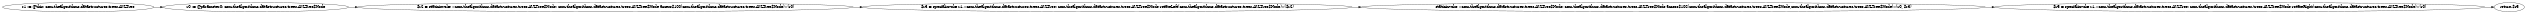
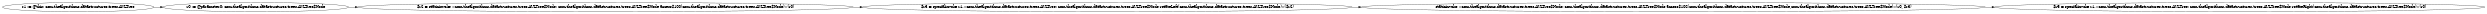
  digraph {
    rankdir=LR
    "r1 := @this: com.thealgorithms.datastructures.trees.AVLTree"
    "r0 := @parameter0: com.thealgorithms.datastructures.trees.AVLTree$Node"
    "$r2 = staticinvoke <com.thealgorithms.datastructures.trees.AVLTree$Node: com.thealgorithms.datastructures.trees.AVLTree$Node access$100(com.thealgorithms.datastructures.trees.AVLTree$Node)>(r0)"
    "$r3 = specialinvoke r1.<com.thealgorithms.datastructures.trees.AVLTree: com.thealgorithms.datastructures.trees.AVLTree$Node rotateLeft(com.thealgorithms.datastructures.trees.AVLTree$Node)>($r2)"
    "staticinvoke <com.thealgorithms.datastructures.trees.AVLTree$Node: com.thealgorithms.datastructures.trees.AVLTree$Node access$102(com.thealgorithms.datastructures.trees.AVLTree$Node,com.thealgorithms.datastructures.trees.AVLTree$Node)>(r0, $r3)"
    "$r5 = specialinvoke r1.<com.thealgorithms.datastructures.trees.AVLTree: com.thealgorithms.datastructures.trees.AVLTree$Node rotateRight(com.thealgorithms.datastructures.trees.AVLTree$Node)>(r0)"
-   "return $r5"
    "r1 := @this: com.thealgorithms.datastructures.trees.AVLTree" -> "r0 := @parameter0: com.thealgorithms.datastructures.trees.AVLTree$Node"
    "r0 := @parameter0: com.thealgorithms.datastructures.trees.AVLTree$Node" -> "$r2 = staticinvoke <com.thealgorithms.datastructures.trees.AVLTree$Node: com.thealgorithms.datastructures.trees.AVLTree$Node access$100(com.thealgorithms.datastructures.trees.AVLTree$Node)>(r0)"
    "$r2 = staticinvoke <com.thealgorithms.datastructures.trees.AVLTree$Node: com.thealgorithms.datastructures.trees.AVLTree$Node access$100(com.thealgorithms.datastructures.trees.AVLTree$Node)>(r0)" -> "$r3 = specialinvoke r1.<com.thealgorithms.datastructures.trees.AVLTree: com.thealgorithms.datastructures.trees.AVLTree$Node rotateLeft(com.thealgorithms.datastructures.trees.AVLTree$Node)>($r2)"
    "$r3 = specialinvoke r1.<com.thealgorithms.datastructures.trees.AVLTree: com.thealgorithms.datastructures.trees.AVLTree$Node rotateLeft(com.thealgorithms.datastructures.trees.AVLTree$Node)>($r2)" -> "staticinvoke <com.thealgorithms.datastructures.trees.AVLTree$Node: com.thealgorithms.datastructures.trees.AVLTree$Node access$102(com.thealgorithms.datastructures.trees.AVLTree$Node,com.thealgorithms.datastructures.trees.AVLTree$Node)>(r0, $r3)"
    "staticinvoke <com.thealgorithms.datastructures.trees.AVLTree$Node: com.thealgorithms.datastructures.trees.AVLTree$Node access$102(com.thealgorithms.datastructures.trees.AVLTree$Node,com.thealgorithms.datastructures.trees.AVLTree$Node)>(r0, $r3)" -> "$r5 = specialinvoke r1.<com.thealgorithms.datastructures.trees.AVLTree: com.thealgorithms.datastructures.trees.AVLTree$Node rotateRight(com.thealgorithms.datastructures.trees.AVLTree$Node)>(r0)"
-   "$r5 = specialinvoke r1.<com.thealgorithms.datastructures.trees.AVLTree: com.thealgorithms.datastructures.trees.AVLTree$Node rotateRight(com.thealgorithms.datastructures.trees.AVLTree$Node)>(r0)" -> "return $r5"
  }
